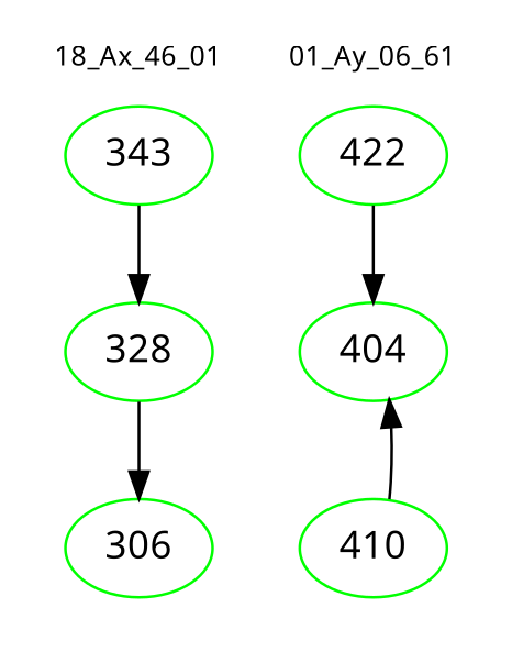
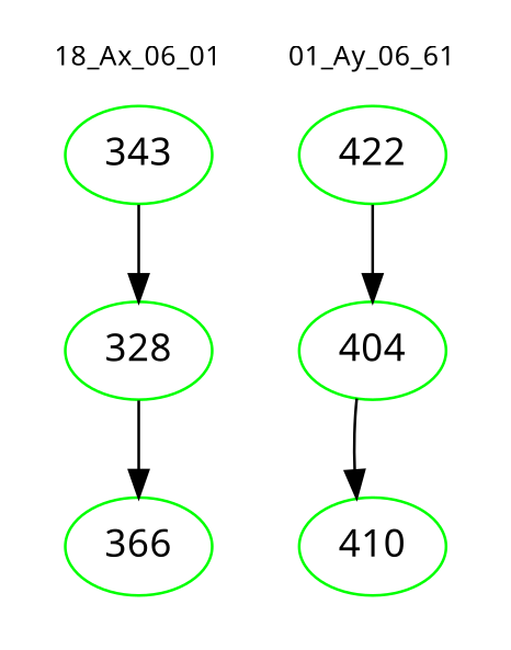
  digraph {
    fontname="Noto Sans"
    node [color=green fontname="Noto Sans"]
    edge [color=black fontname="Noto Sans"]
    n1 [label=343]
    n2 [label=328]
-   n3 [label=306]
+   n3 [label=366]
    n4 [label=422]
    n5 [label=404]
    n6 [label=410]
    subgraph cluster_1 {
      color=white
      fontsize=10
-     label="18_Ax_46_01"
+     label="18_Ax_06_01"
      n1
      n2
      n3
    }
    subgraph cluster_2 {
      color=white
      fontsize=10
      label="01_Ay_06_61"
      n4
      n5
      n6
    }
    n1 -> n2
    n2 -> n3
    n4 -> n5
-   n6 -> n5
+   n5 -> n6
  }
